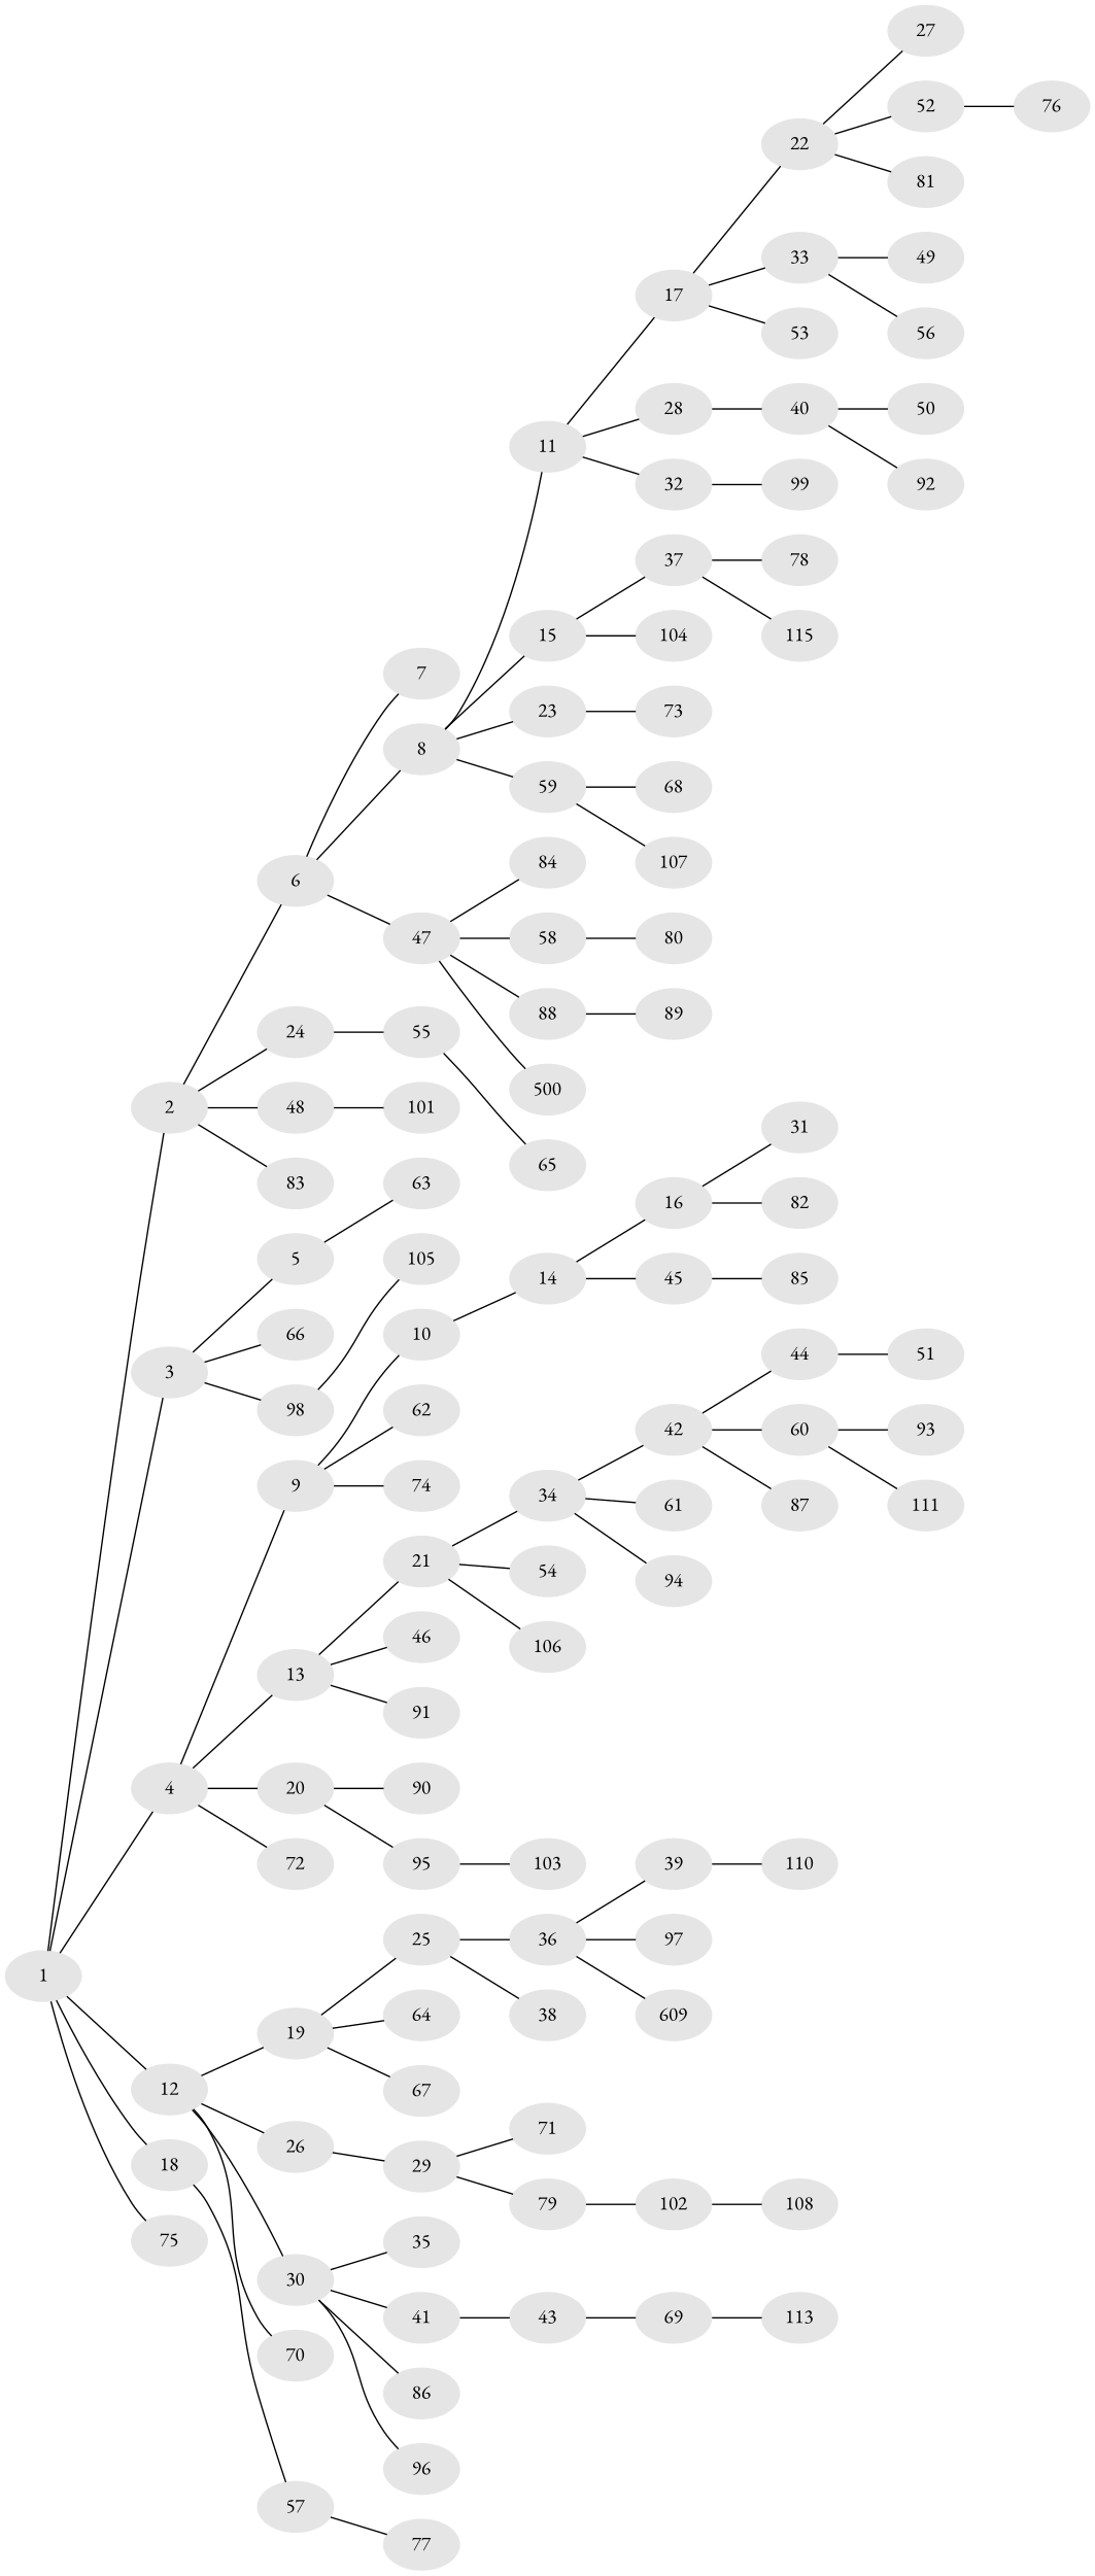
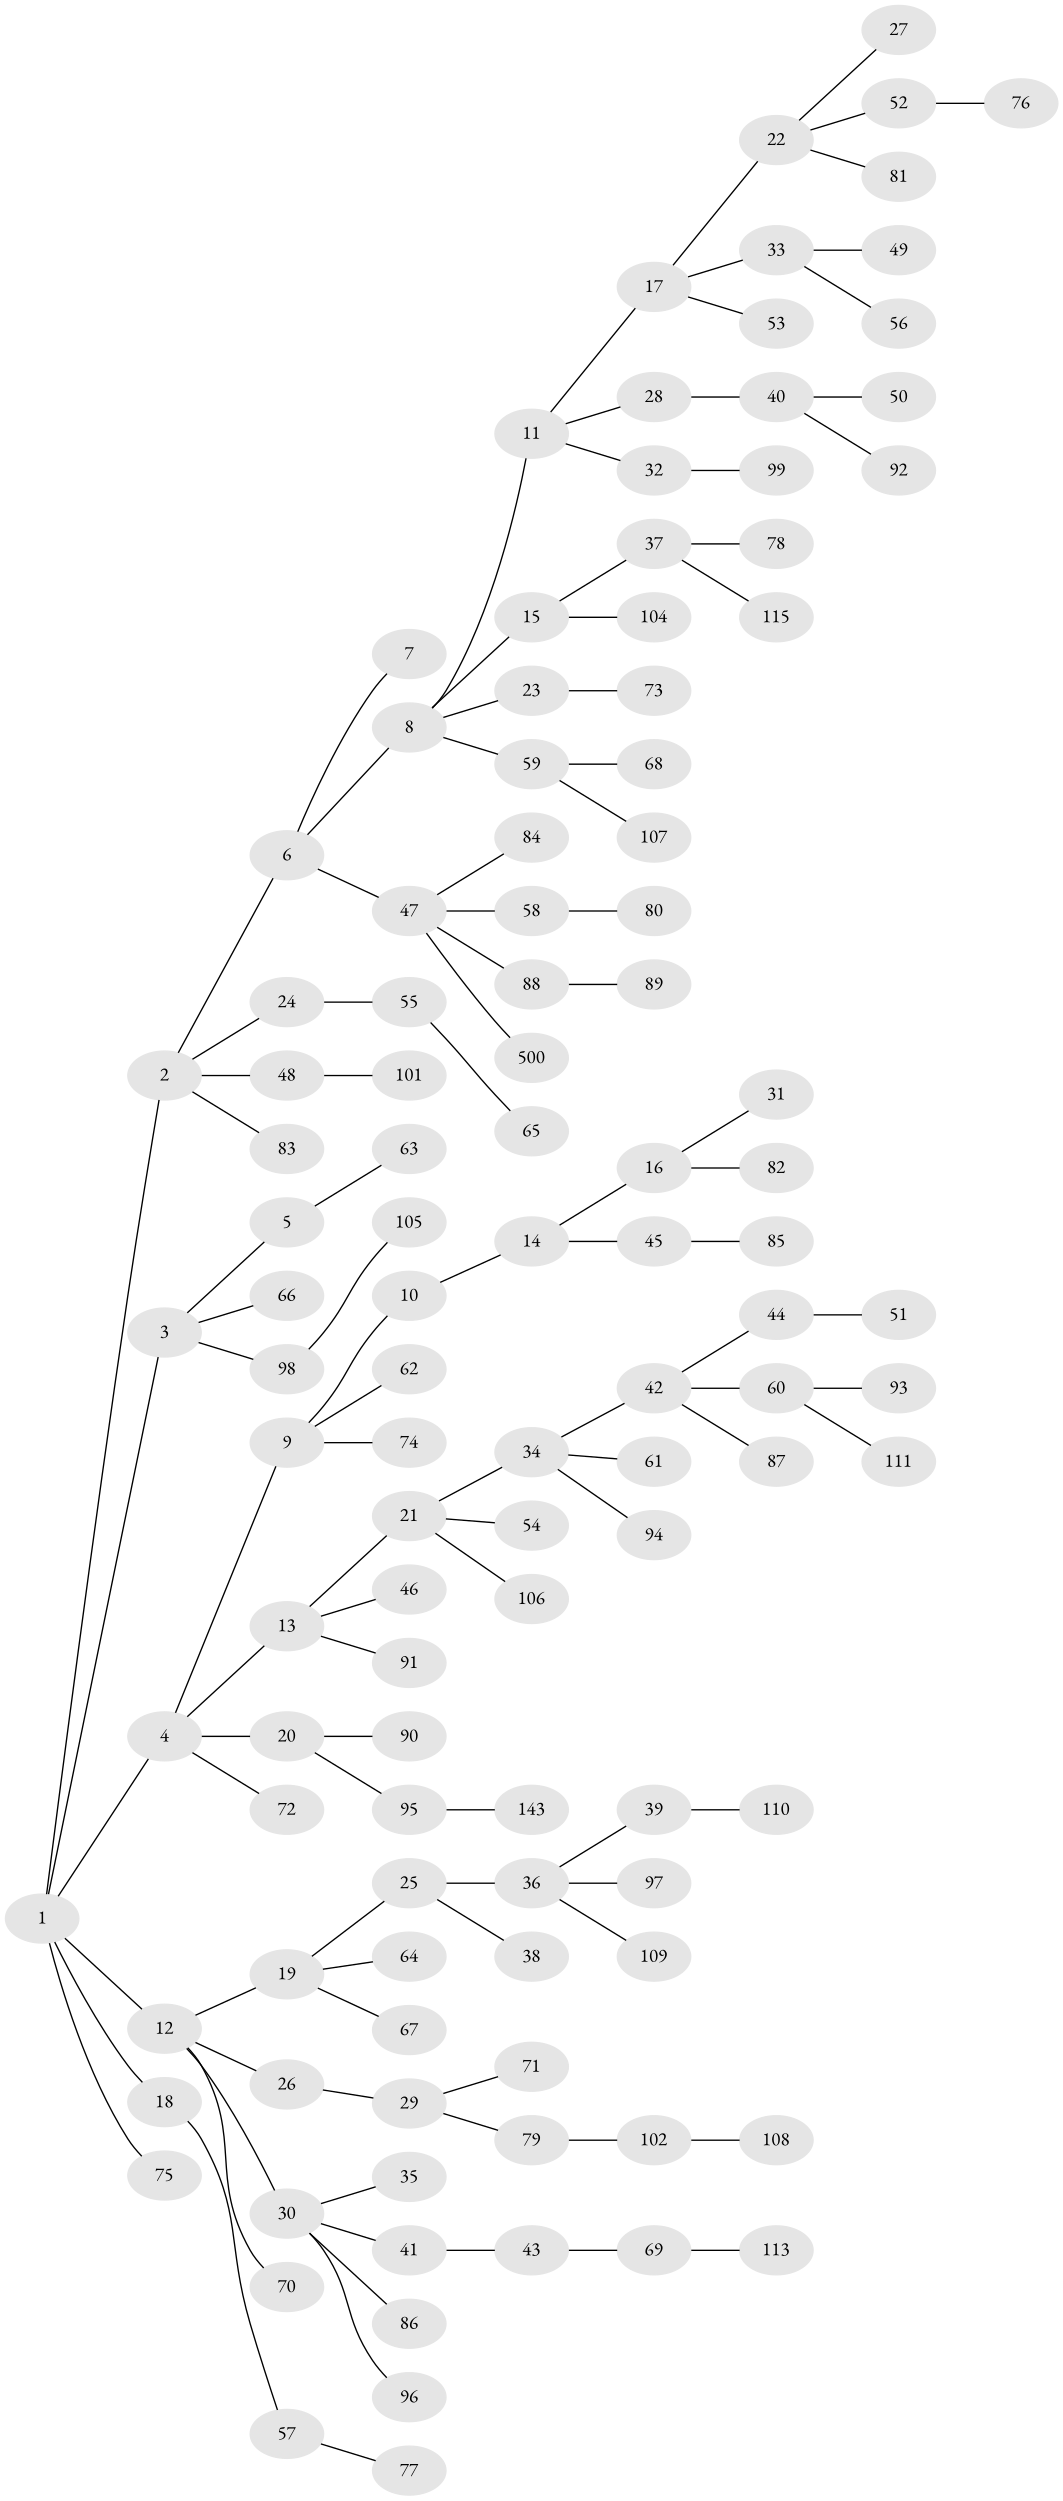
  graph {
    fontname="EB Garamond"
    rankdir=LR
    node [color=gray90 fontname="EB Garamond" style=filled]
    edge [fontname="EB Garamond"]
    1
    2
    3
    4
    12
    18
    75
    6
    24
    48
    83
    5
    66
    98
    9
    13
    20
    72
    19
    26
    30
    70
    57
    7
    8
    47
    55
    101
    63
    105
    10
    62
    74
    21
    46
    91
    90
    95
    11
    15
    23
    59
    84
    58
    88
    n46 [label=500]
    17
    28
    32
    37
    104
    73
    68
    107
    14
    16
    45
    22
    33
    53
    40
    99
    78
    n64 [label=115]
    25
    64
    67
    29
    35
    41
    86
    96
    34
    54
    106
    31
    82
    85
    27
    52
    81
    49
    56
    77
    36
    38
-   103
+   103 [label=143]
    42
    61
    94
    76
    65
    39
    97
-   109 [label=609]
+   109
    71
    79
    50
    92
    102
    43
    44
    60
    87
    110
    69
    51
    93
    111
    113
    80
    89
    108
    1 -- 2
    1 -- 3
    1 -- 4
    1 -- 12
    1 -- 18
    1 -- 75
    2 -- 6
    2 -- 24
    2 -- 48
    2 -- 83
    3 -- 5
    3 -- 66
    3 -- 98
    4 -- 9
    4 -- 13
    4 -- 20
    4 -- 72
    12 -- 19
    12 -- 26
    12 -- 30
    12 -- 70
    18 -- 57
    6 -- 7
    6 -- 8
    6 -- 47
    24 -- 55
    48 -- 101
    5 -- 63
    98 -- 105
    9 -- 10
    9 -- 62
    9 -- 74
    13 -- 21
    13 -- 46
    13 -- 91
    20 -- 90
    20 -- 95
    19 -- 25
    19 -- 64
    19 -- 67
    26 -- 29
    30 -- 35
    30 -- 41
    30 -- 86
    30 -- 96
    57 -- 77
    8 -- 11
    8 -- 15
    8 -- 23
    8 -- 59
    47 -- 84
    47 -- 58
    47 -- 88
    47 -- n46
    55 -- 65
    10 -- 14
    21 -- 34
    21 -- 54
    21 -- 106
    95 -- 103
    11 -- 17
    11 -- 28
    11 -- 32
    15 -- 37
    15 -- 104
    23 -- 73
    59 -- 68
    59 -- 107
    58 -- 80
    88 -- 89
    17 -- 22
    17 -- 33
    17 -- 53
    28 -- 40
    32 -- 99
    37 -- 78
    37 -- n64
    14 -- 16
    14 -- 45
    16 -- 31
    16 -- 82
    45 -- 85
    22 -- 27
    22 -- 52
    22 -- 81
    33 -- 49
    33 -- 56
    40 -- 50
    40 -- 92
    25 -- 36
    25 -- 38
    29 -- 71
    29 -- 79
    41 -- 43
    34 -- 42
    34 -- 61
    34 -- 94
    52 -- 76
    36 -- 39
    36 -- 97
    36 -- 109
    42 -- 44
    42 -- 60
    42 -- 87
    39 -- 110
    79 -- 102
    102 -- 108
    43 -- 69
    44 -- 51
    60 -- 93
    60 -- 111
    69 -- 113
  }
